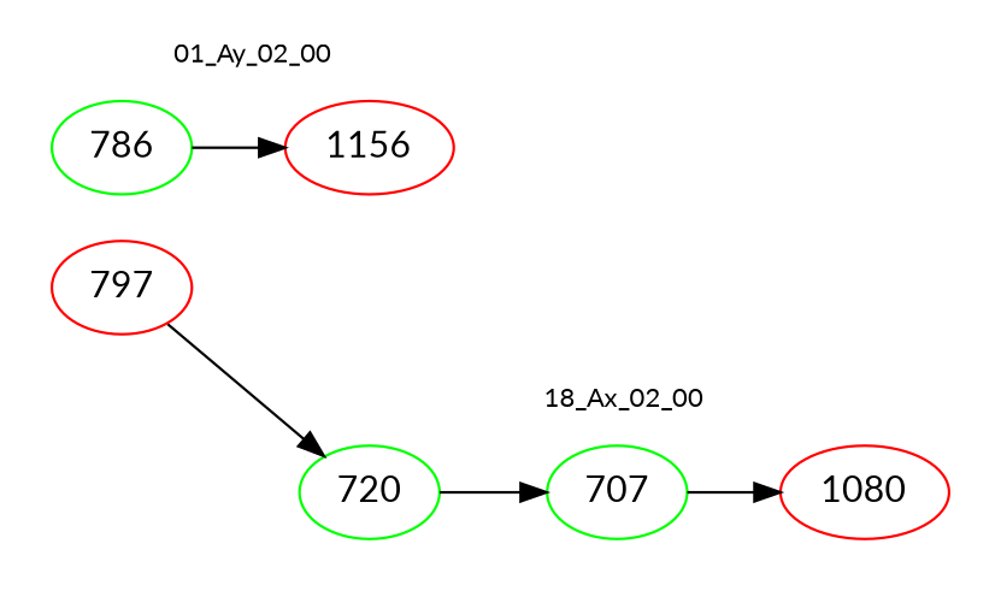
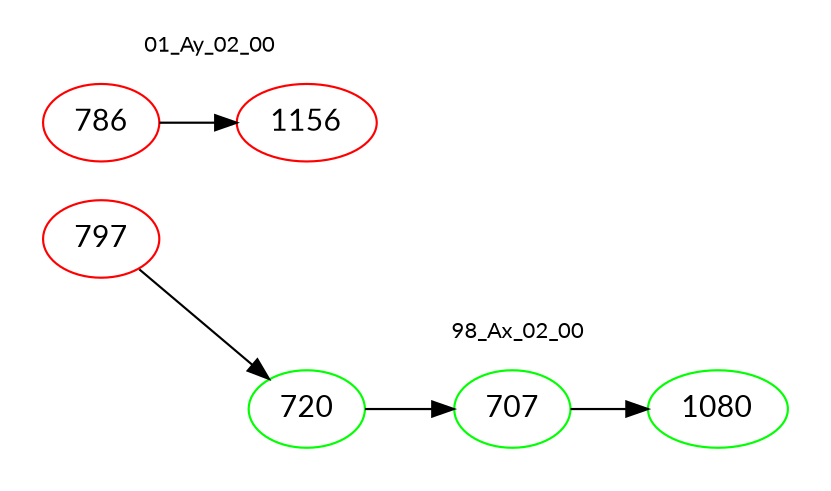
  digraph {
    fontname=Lato
    rankdir=LR
    node [color=green fontname=Lato]
    edge [color=black fontname=Lato]
    n1 [label=720]
    n2 [label=707]
-   n3 [color=red label=1080]
+   n3 [label=1080]
    n4 [color=red label=797]
-   n5 [label=786]
+   n5 [color=red label=786]
    n6 [color=red label=1156]
    subgraph cluster_1 {
      color=white
      fontsize=10
-     label="18_Ax_02_00"
+     label="98_Ax_02_00"
      n1
      n2
      n3
    }
    subgraph cluster_2 {
      color=white
      fontsize=10
      label="01_Ay_02_00"
      n4
      n5
      n6
    }
    n1 -> n2
    n2 -> n3
    n4 -> n1
    n5 -> n6
  }
